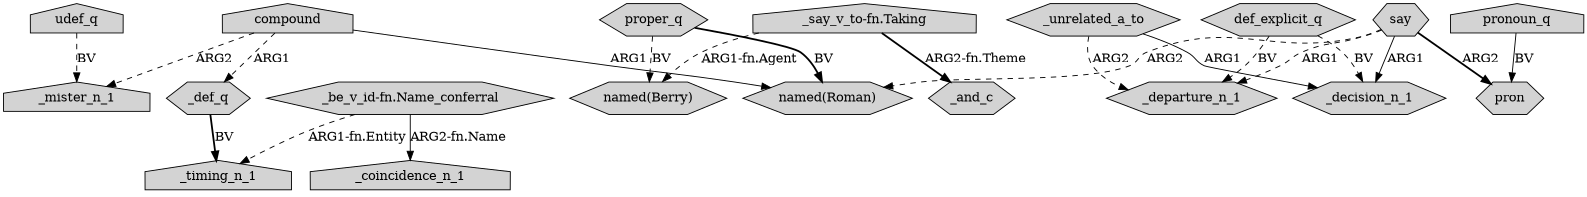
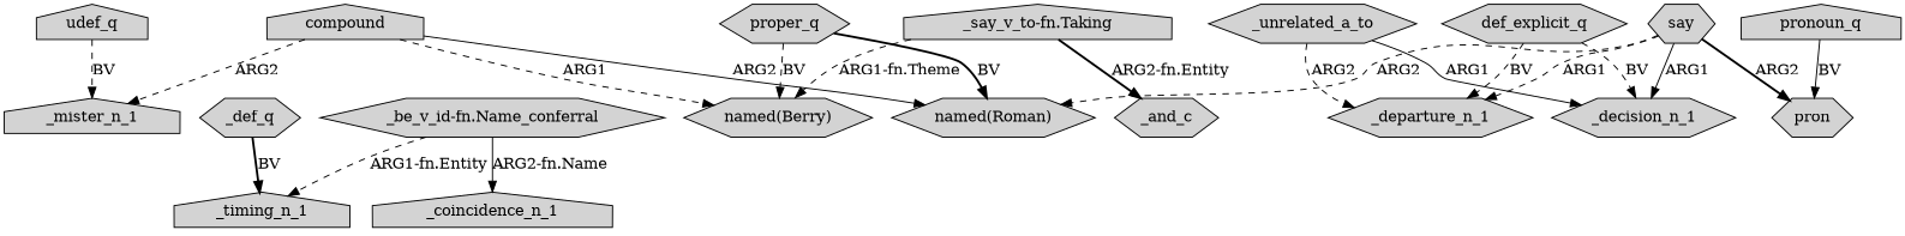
  digraph {
    node [shape=hexagon style=filled]
    edge [style=dashed]
    _coincidence_n_1 [shape=house]
    "_be_v_id-fn.Name_conferral"
    _timing_n_1 [shape=house]
    compound [shape=house]
    _mister_n_1 [shape=house]
    "named(Roman)"
    "named(Berry)"
    proper_q
    _unrelated_a_to
    _decision_n_1
    _departure_n_1
    "_say_v_to-fn.Taking" [shape=house]
    _and_c
    def_explicit_q
    n15 [label=say]
    pron
    udef_q [shape=house]
    pronoun_q [shape=house]
    n19 [label=_def_q]
    "_be_v_id-fn.Name_conferral" -> _coincidence_n_1 [label="ARG2-fn.Name" style=solid]
    "_be_v_id-fn.Name_conferral" -> _timing_n_1 [label="ARG1-fn.Entity"]
    compound -> _mister_n_1 [label=ARG2]
-   compound -> "named(Roman)" [label=ARG1 style=solid]
-   compound -> n19 [label=ARG1]
+   compound -> "named(Roman)" [label=ARG2 style=solid]
+   compound -> "named(Berry)" [label=ARG1]
    proper_q -> "named(Roman)" [label=BV style=bold]
    proper_q -> "named(Berry)" [label=BV]
    _unrelated_a_to -> _decision_n_1 [label=ARG1 style=solid]
    _unrelated_a_to -> _departure_n_1 [label=ARG2]
-   "_say_v_to-fn.Taking" -> "named(Berry)" [label="ARG1-fn.Agent"]
-   "_say_v_to-fn.Taking" -> _and_c [label="ARG2-fn.Theme" style=bold]
+   "_say_v_to-fn.Taking" -> "named(Berry)" [label="ARG1-fn.Theme"]
+   "_say_v_to-fn.Taking" -> _and_c [label="ARG2-fn.Entity" style=bold]
    def_explicit_q -> _decision_n_1 [label=BV]
    def_explicit_q -> _departure_n_1 [label=BV]
    n15 -> "named(Roman)" [label=ARG2]
    n15 -> _decision_n_1 [label=ARG1 style=solid]
    n15 -> _departure_n_1 [label=ARG1]
    n15 -> pron [label=ARG2 style=bold]
    udef_q -> _mister_n_1 [label=BV]
    pronoun_q -> pron [label=BV style=solid]
    n19 -> _timing_n_1 [label=BV style=bold]
  }
